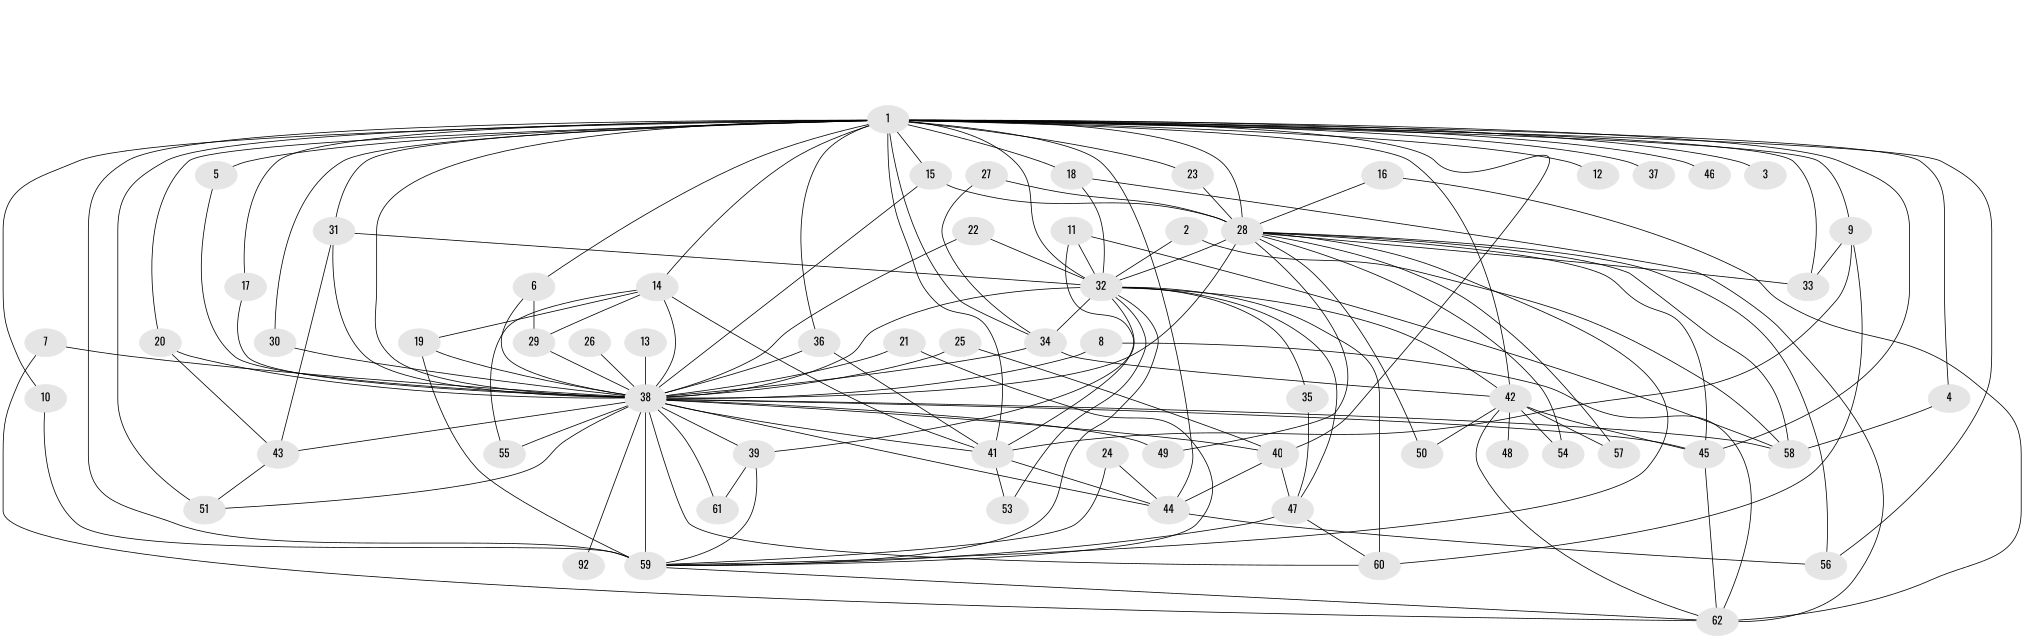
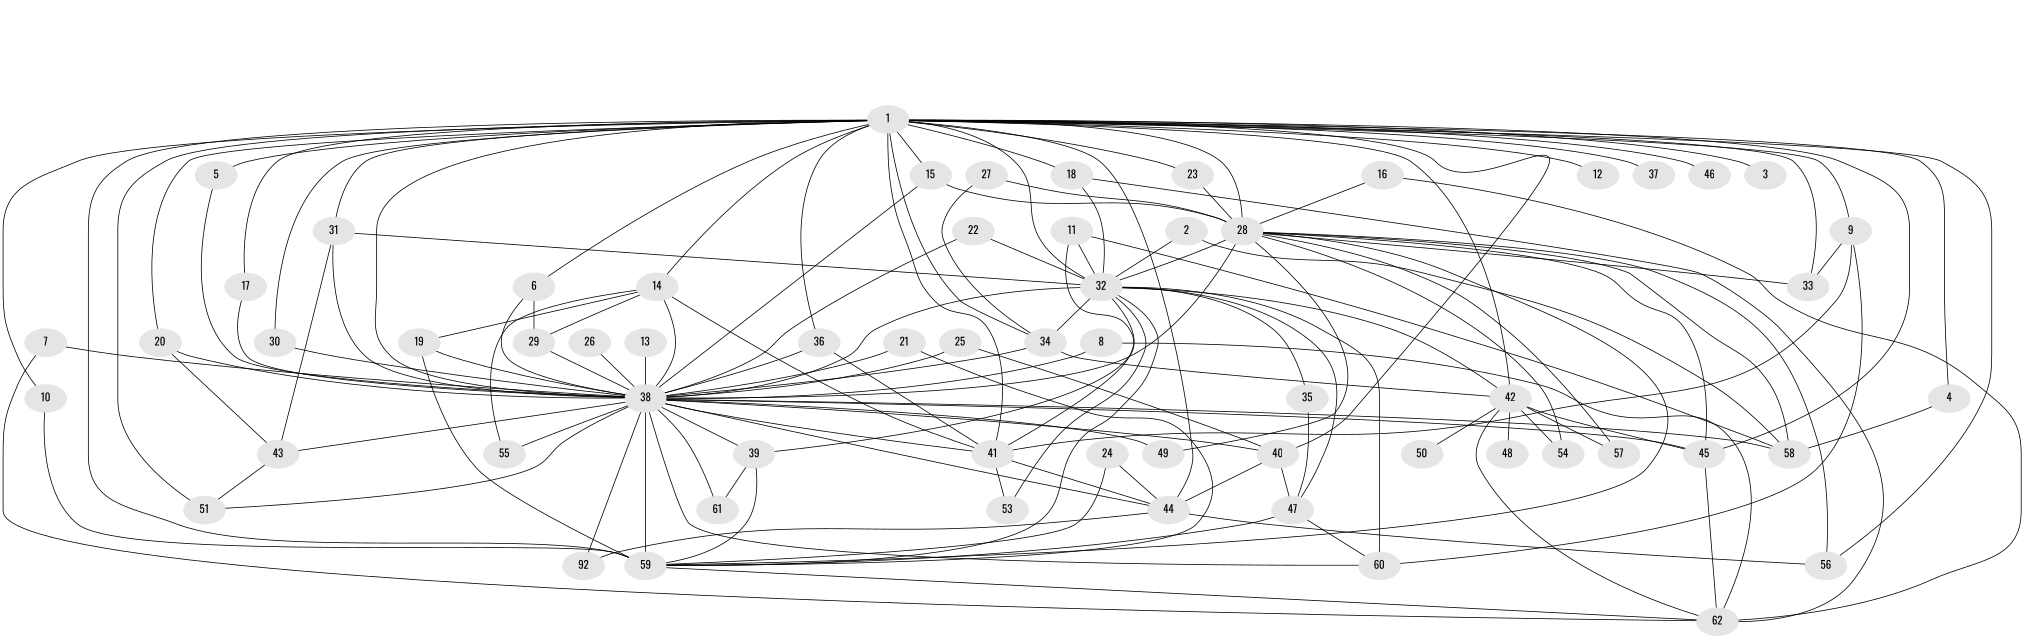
  graph {
    fontname=Oswald
    node [color=gray90 fontname=Oswald style=filled]
    edge [fontname=Oswald weight=1.0]
    1
    3
    4
    5
    6
    9
    10
    12
    14
    15
    17
    18
    20
    23
    28
    30
    31
    32
    33
    34
    36
    37
    38
    40
    41
    42
    44
    45
    46
    51
    56
    59
    58
    29
    60
    55
    19
    62
    43
    49
    50
    54
    57
    35
    39
    47
    53
    n48 [label=92]
    61
    48
    2
    7
    8
    11
    13
    16
    21
    22
    24
    25
    26
    27
    1 -- 3
    1 -- 4
    1 -- 5 [weight=2.0]
    1 -- 6
    1 -- 9 [weight=2.0]
    1 -- 10
    1 -- 12 [weight=2.0]
    1 -- 14
    1 -- 15
    1 -- 17
    1 -- 18 [weight=3.0]
    1 -- 20
    1 -- 23
    1 -- 28 [weight=4.0]
    1 -- 30
    1 -- 31
    1 -- 32 [weight=5.0]
    1 -- 33
    1 -- 34 [weight=2.0]
    1 -- 36
    1 -- 37
    1 -- 38 [weight=12.0]
    1 -- 40 [weight=2.0]
    1 -- 41
    1 -- 42
    1 -- 44 [weight=2.0]
    1 -- 45
    1 -- 46 [weight=2.0]
    1 -- 51 [weight=3.0]
    1 -- 56
    1 -- 59 [weight=4.0]
    4 -- 58
    5 -- 38
    6 -- 38
    6 -- 29
    9 -- 33
    9 -- 41 [weight=2.0]
    9 -- 60 [weight=2.0]
    10 -- 59
    14 -- 38
    14 -- 41
    14 -- 29
    14 -- 55
    14 -- 19
    15 -- 28
    15 -- 38
    17 -- 38
    18 -- 32
    18 -- 62
    20 -- 38
    20 -- 43
    23 -- 28
    28 -- 32
    28 -- 33
    28 -- 38 [weight=4.0]
    28 -- 45
    28 -- 56
    28 -- 59
    28 -- 58
    28 -- 49
-   28 -- 50
    28 -- 54
    28 -- 57
    30 -- 38 [weight=2.0]
    31 -- 32
    31 -- 38
    31 -- 43
    32 -- 34
    32 -- 38 [weight=4.0]
    32 -- 42
    32 -- 59 [weight=2.0]
    32 -- 60
    32 -- 35
    32 -- 39
    32 -- 47
    32 -- 53
    34 -- 38 [weight=2.0]
    34 -- 42 [weight=2.0]
    36 -- 38
    36 -- 41
    38 -- 40
    38 -- 41
    38 -- 44 [weight=2.0]
    38 -- 45 [weight=2.0]
    38 -- 51 [weight=2.0]
    38 -- 59 [weight=4.0]
    38 -- 58 [weight=3.0]
    38 -- 60
    38 -- 55
    38 -- 43
    38 -- 49
    38 -- 39
    38 -- n48
    38 -- 61
    40 -- 44
    40 -- 47
    41 -- 44
    41 -- 53
    42 -- 45
    42 -- 62
    42 -- 50
    42 -- 54
    42 -- 57
    42 -- 48
    44 -- 56 [weight=2.0]
+   44 -- n48
    45 -- 62
    59 -- 62
    29 -- 38 [weight=3.0]
    19 -- 38
    19 -- 59
    43 -- 51
    35 -- 47
    39 -- 59
    39 -- 61
    47 -- 59 [weight=2.0]
    47 -- 60
    2 -- 32
    2 -- 58
    7 -- 38
    7 -- 62
    8 -- 38
    8 -- 62
    11 -- 32
    11 -- 41
    11 -- 58
    13 -- 38 [weight=2.0]
    16 -- 28
    16 -- 62
    21 -- 38
    21 -- 59
    22 -- 32
    22 -- 38
    24 -- 44
    24 -- 59
    25 -- 38
    25 -- 40
    26 -- 38
    27 -- 28
    27 -- 34
  }
